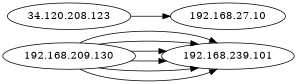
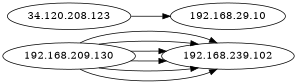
  digraph {
    rankdir=LR
    node [in_degree=0]
    edge [conn_state_other=0.00 conn_state_partial=1.00 conn_state_rejected_reset=0.00 conn_state_successful=0.00 conn_state_suspicious=0.00 dst_port_type=0.00 history_length=0.10 local_orig=1.00 local_resp=1.00 orig_bytes=0.00 orig_ip_bytes=0.41 orig_pkts=0.13 protocol_ICMP=0.00 protocol_TCP=1.00 protocol_UDP=0.00 protocol_UNKNOWN=0.00 resp_bytes=0.00 resp_ip_bytes=0.00 resp_pkts=0.00 service_DNS=0.00 service_FTP=0.00 service_HTTP=0.00 service_SSH=0.00 service_UNKNOWN=1.00 src_port_type=0.50 timestamp_cos=-0.73 timestamp_sin=0.69]
    "192.168.209.130" [activity_score=0.47 degree=6 out_degree=6 total_connections=6]
-   "192.168.239.101" [activity_score=0.94 degree=26 in_degree=14 out_degree=12 total_connections=26]
-   "192.168.27.10" [activity_score=1.00 degree=173 out_degree=173 total_connections=173]
+   "192.168.239.101" [activity_score=0.94 degree=26 in_degree=14 out_degree=12 total_connections=26 label="192.168.239.102"]
+   "192.168.27.10" [activity_score=1.00 degree=173 out_degree=173 total_connections=173 label="192.168.29.10"]
    "34.120.208.123" [activity_score=0.34 degree=4 in_degree=4 out_degree=0 total_connections=4]
    "192.168.209.130" -> "192.168.239.101"
    "192.168.209.130" -> "192.168.239.101"
    "192.168.209.130" -> "192.168.239.101" [orig_ip_bytes=0.35 orig_pkts=0.08]
    "192.168.209.130" -> "192.168.239.101" [orig_ip_bytes=0.35 orig_pkts=0.08]
    "192.168.209.130" -> "192.168.239.101" [orig_ip_bytes=0.30 orig_pkts=0.05]
    "192.168.209.130" -> "192.168.239.101" [orig_ip_bytes=0.30 orig_pkts=0.05]
    "34.120.208.123" -> "192.168.27.10" [conn_state_partial=0.00 conn_state_successful=1.00 history_length=0.60 local_resp=0.00 orig_bytes=0.61 orig_ip_bytes=0.62 orig_pkts=0.20 resp_bytes=0.53 resp_ip_bytes=0.55 resp_pkts=0.20 src_port_type=1.00 timestamp_cos=-0.71 timestamp_sin=0.70]
  }
